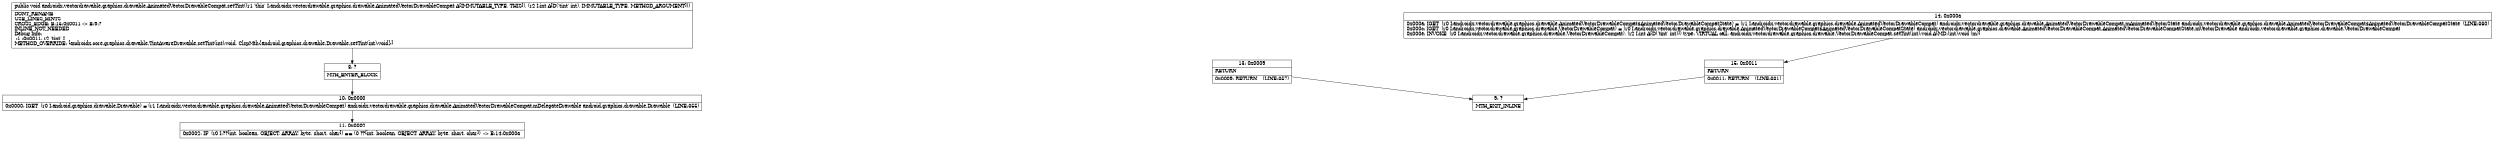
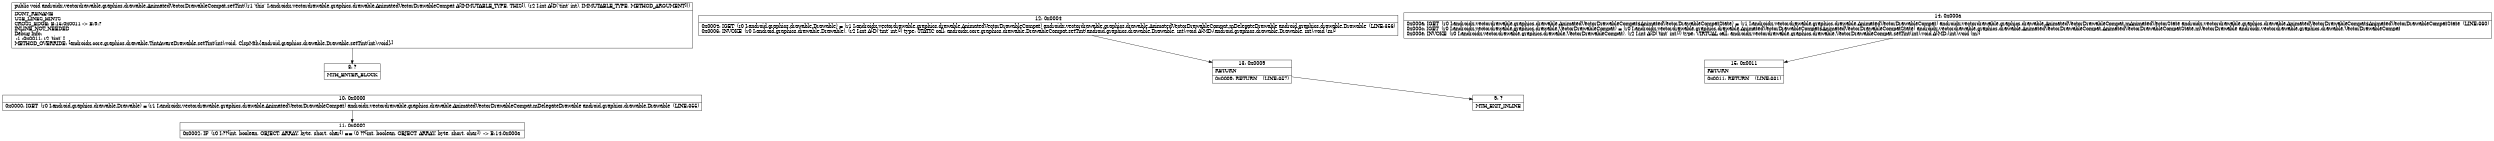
  digraph {
    node [shape=record]
    n1 [label="{8\:\ ?|MTH_ENTER_BLOCK\l}"]
    n2 [label="{10\:\ 0x0000|0x0000: IGET  (r0 I:android.graphics.drawable.Drawable) = (r1 I:androidx.vectordrawable.graphics.drawable.AnimatedVectorDrawableCompat) androidx.vectordrawable.graphics.drawable.AnimatedVectorDrawableCompat.mDelegateDrawable android.graphics.drawable.Drawable  (LINE:355)\l}"]
    n3 [label="{11\:\ 0x0002|0x0002: IF  (r0 I:??[int, boolean, OBJECT, ARRAY, byte, short, char]) == (0 ??[int, boolean, OBJECT, ARRAY, byte, short, char])  \-\> B:14:0x000a \l}"]
+   n4 [label="{12\:\ 0x0004|0x0004: IGET  (r0 I:android.graphics.drawable.Drawable) = (r1 I:androidx.vectordrawable.graphics.drawable.AnimatedVectorDrawableCompat) androidx.vectordrawable.graphics.drawable.AnimatedVectorDrawableCompat.mDelegateDrawable android.graphics.drawable.Drawable  (LINE:356)\l0x0006: INVOKE  (r0 I:android.graphics.drawable.Drawable), (r2 I:int A[D('tint' int)]) type: STATIC call: androidx.core.graphics.drawable.DrawableCompat.setTint(android.graphics.drawable.Drawable, int):void A[MD:(android.graphics.drawable.Drawable, int):void (m)]\l}"]
    n5 [label="{13\:\ 0x0009|RETURN\l|0x0009: RETURN    (LINE:357)\l}"]
    n6 [label="{14\:\ 0x000a|0x000a: IGET  (r0 I:androidx.vectordrawable.graphics.drawable.AnimatedVectorDrawableCompat$AnimatedVectorDrawableCompatState) = (r1 I:androidx.vectordrawable.graphics.drawable.AnimatedVectorDrawableCompat) androidx.vectordrawable.graphics.drawable.AnimatedVectorDrawableCompat.mAnimatedVectorState androidx.vectordrawable.graphics.drawable.AnimatedVectorDrawableCompat$AnimatedVectorDrawableCompatState  (LINE:360)\l0x000c: IGET  (r0 I:androidx.vectordrawable.graphics.drawable.VectorDrawableCompat) = (r0 I:androidx.vectordrawable.graphics.drawable.AnimatedVectorDrawableCompat$AnimatedVectorDrawableCompatState) androidx.vectordrawable.graphics.drawable.AnimatedVectorDrawableCompat.AnimatedVectorDrawableCompatState.mVectorDrawable androidx.vectordrawable.graphics.drawable.VectorDrawableCompat \l0x000e: INVOKE  (r0 I:androidx.vectordrawable.graphics.drawable.VectorDrawableCompat), (r2 I:int A[D('tint' int)]) type: VIRTUAL call: androidx.vectordrawable.graphics.drawable.VectorDrawableCompat.setTint(int):void A[MD:(int):void (m)]\l}"]
    n7 [label="{15\:\ 0x0011|RETURN\l|0x0011: RETURN    (LINE:331)\l}"]
    n8 [label="{9\:\ ?|MTH_EXIT_INLINE\l}"]
    n9 [label="{public void androidx.vectordrawable.graphics.drawable.AnimatedVectorDrawableCompat.setTint((r1 'this' I:androidx.vectordrawable.graphics.drawable.AnimatedVectorDrawableCompat A[IMMUTABLE_TYPE, THIS]), (r2 I:int A[D('tint' int), IMMUTABLE_TYPE, METHOD_ARGUMENT]))  | DONT_RENAME\lUSE_LINES_HINTS\lCROSS_EDGE: B:15:0x0011 \-\> B:9:?\lINLINE_NOT_NEEDED\lDebug Info:\l  \-1 \-0x0011: r2 'tint' I\lMETHOD_OVERRIDE: [androidx.core.graphics.drawable.TintAwareDrawable.setTint(int):void, ClspMth\{android.graphics.drawable.Drawable.setTint(int):void\}]\l}"]
-   n1 -> n2
    n2 -> n3
+   n4 -> n5
    n5 -> n8
    n6 -> n7
-   n7 -> n8
    n9 -> n1
  }
